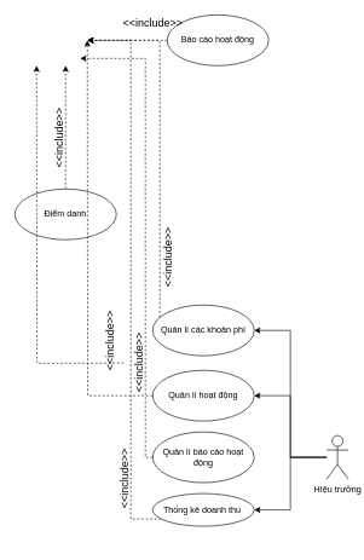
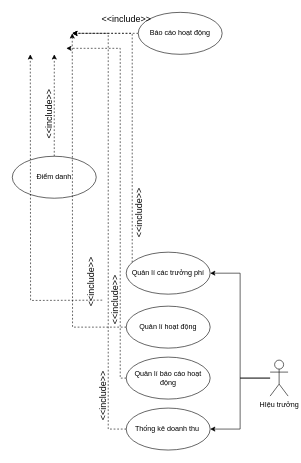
  <mxCell id="0" />
  <mxCell id="1" parent="0" />
  <mxCell id="2" style="edgeStyle=orthogonalEdgeStyle;rounded=0;orthogonalLoop=1;jettySize=auto;html=1;entryX=0.786;entryY=1;entryDx=0;entryDy=0;entryPerimeter=0;dashed=1;fontSize=15;" edge="1" parent="1" source="3"><mxGeometry relative="1" as="geometry"><mxPoint x="90.04" y="90" as="targetPoint" /></mxGeometry></mxCell>
  <mxCell id="3" value="Điểm danh" style="ellipse;whiteSpace=wrap;html=1;" vertex="1" parent="1"><mxGeometry x="20" y="260" width="140" height="70" as="geometry" /></mxCell>
  <mxCell id="4" style="edgeStyle=orthogonalEdgeStyle;rounded=0;orthogonalLoop=1;jettySize=auto;html=1;dashed=1;fontSize=15;" edge="1" parent="1" source="5"><mxGeometry relative="1" as="geometry"><mxPoint x="120" y="55" as="targetPoint" /></mxGeometry></mxCell>
  <mxCell id="5" value="Báo cáo hoạt động" style="ellipse;whiteSpace=wrap;html=1;" vertex="1" parent="1"><mxGeometry x="230" y="20" width="140" height="70" as="geometry" /></mxCell>
  <mxCell id="6" value="&amp;lt;&amp;lt;include&amp;gt;&amp;gt;" style="text;html=1;align=center;verticalAlign=middle;resizable=0;points=[];autosize=1;fontSize=15;rotation=270;" vertex="1" parent="1"><mxGeometry x="30" y="180" width="100" height="20" as="geometry" /></mxCell>
  <mxCell id="7" value="&amp;lt;&amp;lt;include&amp;gt;&amp;gt;" style="text;html=1;align=center;verticalAlign=middle;resizable=0;points=[];autosize=1;fontSize=15;rounded=0;" vertex="1" parent="1"><mxGeometry x="160" y="20" width="100" height="20" as="geometry" /></mxCell>
- <mxCell id="8" style="edgeStyle=orthogonalEdgeStyle;rounded=0;orthogonalLoop=1;jettySize=auto;html=1;entryX=1;entryY=0.5;entryDx=0;entryDy=0;fontSize=13;" edge="1" parent="1" source="11" target="13"><mxGeometry relative="1" as="geometry" /></mxCell>
  <mxCell id="9" style="edgeStyle=orthogonalEdgeStyle;rounded=0;orthogonalLoop=1;jettySize=auto;html=1;entryX=1;entryY=0.5;entryDx=0;entryDy=0;fontSize=13;" edge="1" parent="1" source="11" target="18"><mxGeometry relative="1" as="geometry" /></mxCell>
  <mxCell id="10" style="edgeStyle=orthogonalEdgeStyle;rounded=0;orthogonalLoop=1;jettySize=auto;html=1;entryX=1;entryY=0.5;entryDx=0;entryDy=0;fontSize=13;" edge="1" parent="1" source="11" target="22"><mxGeometry relative="1" as="geometry" /></mxCell>
  <mxCell id="11" value="HIệu trưởng" style="shape=umlActor;verticalLabelPosition=bottom;verticalAlign=top;html=1;outlineConnect=0;" vertex="1" parent="1"><mxGeometry x="450" y="600" width="30" height="60" as="geometry" /></mxCell>
  <mxCell id="12" style="edgeStyle=orthogonalEdgeStyle;rounded=0;orthogonalLoop=1;jettySize=auto;html=1;entryX=1;entryY=0.5;entryDx=0;entryDy=0;fontSize=13;dashed=1;" edge="1" parent="1" source="13"><mxGeometry relative="1" as="geometry"><mxPoint x="120" y="55" as="targetPoint" /></mxGeometry></mxCell>
  <mxCell id="13" value="Quản lí hoạt động" style="ellipse;whiteSpace=wrap;html=1;" vertex="1" parent="1"><mxGeometry x="210" y="510" width="140" height="70" as="geometry" /></mxCell>
  <mxCell id="14" style="edgeStyle=orthogonalEdgeStyle;rounded=0;orthogonalLoop=1;jettySize=auto;html=1;entryX=0.929;entryY=0.857;entryDx=0;entryDy=0;entryPerimeter=0;fontSize=13;dashed=1;" edge="1" parent="1" source="15"><mxGeometry relative="1" as="geometry"><mxPoint x="110.06" y="79.99" as="targetPoint" /><Array as="points"><mxPoint x="200" y="630" /><mxPoint x="200" y="80" /></Array></mxGeometry></mxCell>
  <mxCell id="15" value="Quản lí báo cáo hoạt động" style="ellipse;whiteSpace=wrap;html=1;" vertex="1" parent="1"><mxGeometry x="210" y="595" width="140" height="70" as="geometry" /></mxCell>
  <mxCell id="16" style="edgeStyle=orthogonalEdgeStyle;rounded=0;orthogonalLoop=1;jettySize=auto;html=1;fontSize=13;dashed=1;" edge="1" parent="1"><mxGeometry relative="1" as="geometry"><mxPoint x="170" y="500" as="sourcePoint" /><mxPoint x="50" y="90" as="targetPoint" /><Array as="points" /></mxGeometry></mxCell>
  <mxCell id="17" style="edgeStyle=orthogonalEdgeStyle;rounded=0;orthogonalLoop=1;jettySize=auto;html=1;dashed=1;fontSize=13;" edge="1" parent="1" source="18"><mxGeometry relative="1" as="geometry"><mxPoint x="120" y="55" as="targetPoint" /><Array as="points"><mxPoint x="180" y="715" /><mxPoint x="180" y="55" /></Array></mxGeometry></mxCell>
- <mxCell id="18" value="Thống kê doanh thu&amp;nbsp;" style="ellipse;whiteSpace=wrap;html=1;" vertex="1" parent="1"><mxGeometry x="210" y="680" width="140" height="45" as="geometry" /></mxCell>
+ <mxCell id="18" value="Thống kê doanh thu&amp;nbsp;" style="ellipse;whiteSpace=wrap;html=1;" vertex="1" parent="1"><mxGeometry x="210" y="680" width="140" height="70" as="geometry" /></mxCell>
  <mxCell id="19" value="&amp;lt;&amp;lt;include&amp;gt;&amp;gt;" style="text;html=1;align=center;verticalAlign=middle;resizable=0;points=[];autosize=1;fontSize=15;rotation=270;" vertex="1" parent="1"><mxGeometry x="120" y="650" width="100" height="20" as="geometry" /></mxCell>
  <mxCell id="20" value="&amp;lt;&amp;lt;include&amp;gt;&amp;gt;" style="text;html=1;align=center;verticalAlign=middle;resizable=0;points=[];autosize=1;fontSize=15;rotation=270;" vertex="1" parent="1"><mxGeometry x="100" y="460" width="100" height="20" as="geometry" /></mxCell>
  <mxCell id="21" style="edgeStyle=orthogonalEdgeStyle;rounded=0;orthogonalLoop=1;jettySize=auto;html=1;dashed=1;fontSize=13;" edge="1" parent="1" source="22"><mxGeometry relative="1" as="geometry"><mxPoint x="120" y="55" as="targetPoint" /><Array as="points"><mxPoint x="220" y="55" /></Array></mxGeometry></mxCell>
- <mxCell id="22" value="Quản lí các khoản phí" style="ellipse;whiteSpace=wrap;html=1;" vertex="1" parent="1"><mxGeometry x="210" y="420" width="140" height="70" as="geometry" /></mxCell>
+ <mxCell id="22" value="Quản lí các trưởng phí" style="ellipse;whiteSpace=wrap;html=1;" vertex="1" parent="1"><mxGeometry x="210" y="420" width="140" height="70" as="geometry" /></mxCell>
  <mxCell id="23" value="&amp;lt;&amp;lt;include&amp;gt;&amp;gt;" style="text;html=1;align=center;verticalAlign=middle;resizable=0;points=[];autosize=1;fontSize=15;rotation=270;" vertex="1" parent="1"><mxGeometry x="140" y="490" width="100" height="20" as="geometry" /></mxCell>
  <mxCell id="24" value="&amp;lt;&amp;lt;include&amp;gt;&amp;gt;" style="text;html=1;align=center;verticalAlign=middle;resizable=0;points=[];autosize=1;fontSize=15;rotation=270;" vertex="1" parent="1"><mxGeometry x="180" y="345" width="100" height="20" as="geometry" /></mxCell>
